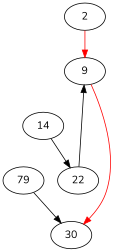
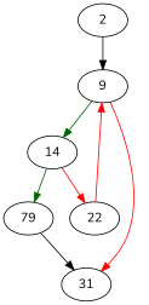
  strict digraph {
    fontname=Nunito
    node [fontname=Nunito]
    edge [fontname=Nunito]
    2 [entry=true]
    9
    14
-   30
+   30 [label=31]
    n5 [label=79]
    22
-   2 -> 9 [color=red]
+   2 -> 9
+   9 -> 14 [color=darkgreen cond=true]
    9 -> 30 [color=red cond=false]
-   14 -> 22 [color=black cond=false]
+   14 -> n5 [color=darkgreen cond=true]
+   14 -> 22 [color=red cond=false]
    n5 -> 30
-   22 -> 9
+   22 -> 9 [color=red]
  }
